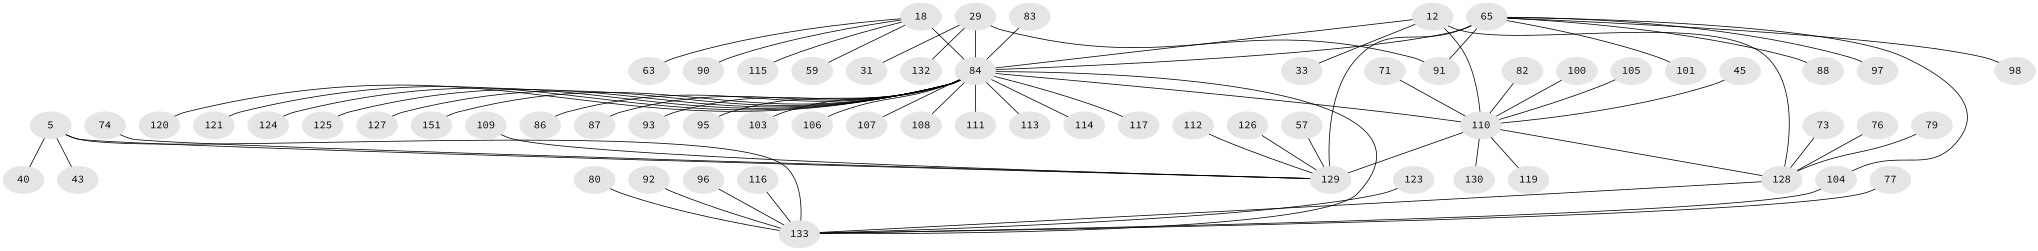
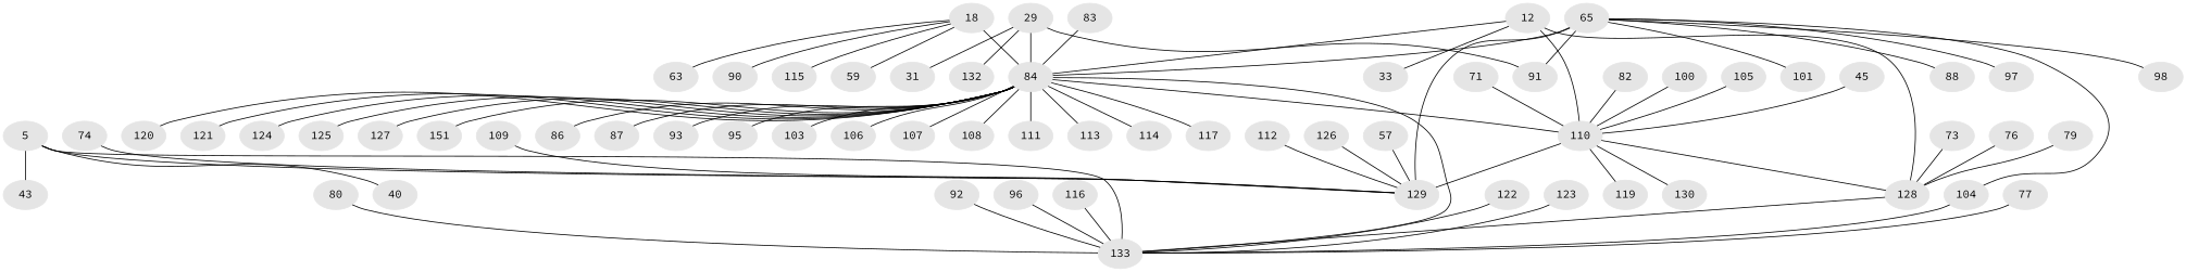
  graph {
    fontname="Source Code Pro"
    node [color=gray90 fontname="Source Code Pro" style=filled]
    edge [fontname="Source Code Pro"]
    5 [super="+3"]
    40
    43
    129 [super="+23+50"]
    133 [super="+68+81+94+6"]
    12 [super="+11"]
    33
    84 [super="+75+52+61+15+78"]
    110 [super="+48+10"]
    128 [super="+9+63"]
    86
    87
    93
    95
    103
    106
    107 [super="+44"]
    108
    111
    113 [super="+89"]
    114
    117
    120 [super="+118"]
    121 [super="+56"]
    124
    125 [super="+102"]
    127 [super="+85"]
    n28 [label=151]
    119
    130
    18 [super="+16"]
    59
    n33 [label=63]
    90
    115 [super="+36"]
    29 [super="+25"]
    31
    91 [super="+54"]
    132 [super="+99"]
    45
    57 [super="+32"]
    65 [super="+24+39"]
    88 [super="+35"]
    97
    98
    101
    104
    71
    73
    74
    76
    77
    79
    80 [super="+66"]
    82
    83
    92
    96 [super="+69"]
    100 [super="+67"]
    105
    109
    112
    116
+   122
    123
    126
    5 -- 40
    5 -- 43
    5 -- 129
    5 -- 133 [weight=8]
    12 -- 33
    12 -- 84
    12 -- 110 [weight=4]
    12 -- 128 [weight=4]
    84 -- 133 [weight=4]
    84 -- 110 [weight=5]
    84 -- 86
    84 -- 87
    84 -- 93
    84 -- 95
    84 -- 103
    84 -- 106
    84 -- 107
    84 -- 108 [weight=2]
    84 -- 111
    84 -- 113
    84 -- 114
    84 -- 117
    84 -- 120 [weight=2]
    84 -- 121
    84 -- 124
    84 -- 125
    84 -- 127
    84 -- n28
    110 -- 129 [weight=2]
    110 -- 128 [weight=4]
    110 -- 119
    110 -- 130
    128 -- 133
    18 -- 84 [weight=8]
    18 -- 59
    18 -- n33
    18 -- 90
    18 -- 115
    29 -- 84 [weight=9]
    29 -- 31
    29 -- 91
    29 -- 132
    45 -- 110
    57 -- 129
    65 -- 129 [weight=8]
    65 -- 84 [weight=2]
    65 -- 91
    65 -- 88
    65 -- 97
    65 -- 98
    65 -- 101
    65 -- 104
    104 -- 133
    71 -- 110
    73 -- 128
    74 -- 129
    76 -- 128
    77 -- 133
    79 -- 128
    80 -- 133
    82 -- 110
    83 -- 84
    92 -- 133
    96 -- 133
    100 -- 110
    105 -- 110
    109 -- 129
    112 -- 129
    116 -- 133
+   122 -- 133
    123 -- 133
    126 -- 129
  }
